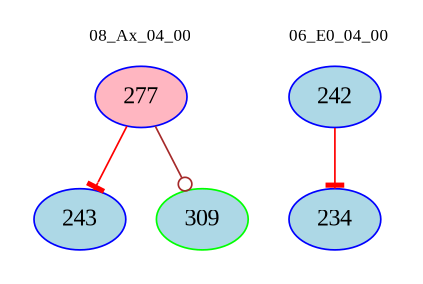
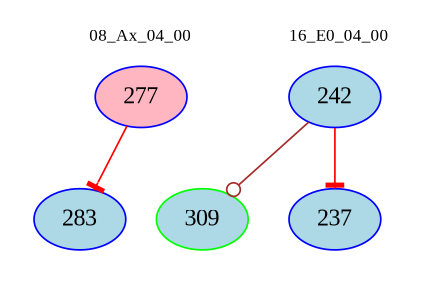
  digraph {
    fontname="Liberation Serif"
    node [color=blue fillcolor=lightblue fontname="Liberation Serif" style=filled]
    edge [arrowhead=tee color=red fontname="Liberation Serif" style=solid]
    n1 [fillcolor=lightpink label=277]
-   n2 [label=243]
+   n2 [label=283]
    n3 [color=green label=309]
    n4 [label=242]
-   n5 [label=234]
+   n5 [label=237]
    subgraph cluster_1 {
      color=white
      fontsize=10
      label="08_Ax_04_00"
      n1
      n2
      n3
    }
    subgraph cluster_2 {
      color=white
      fontsize=10
-     label="06_E0_04_00"
+     label="16_E0_04_00"
      n4
      n5
    }
    n1 -> n2
-   n1 -> n3 [arrowhead=odot color=brown]
+   n4 -> n3 [arrowhead=odot color=brown]
    n4 -> n5
  }
